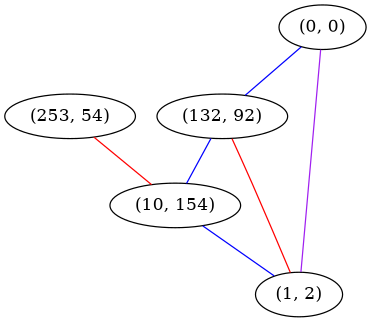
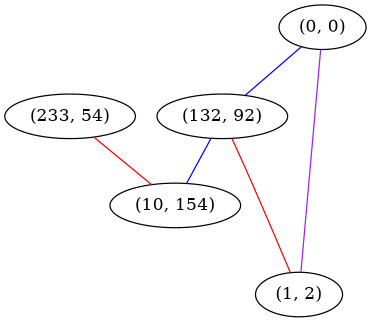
  graph {
    edge [color=blue weight=3]
-   "(253, 54)"
+   "(253, 54)" [label="(233, 54)"]
    "(10, 154)"
    "(132, 92)"
    n4 [label="(1, 2)"]
    "(0, 0)"
    "(253, 54)" -- "(10, 154)" [color=red weight=1]
-   "(10, 154)" -- n4
    "(132, 92)" -- "(10, 154)"
    "(132, 92)" -- n4 [color=red weight=1]
    "(0, 0)" -- "(132, 92)"
    "(0, 0)" -- n4 [color=purple weight=4]
  }
